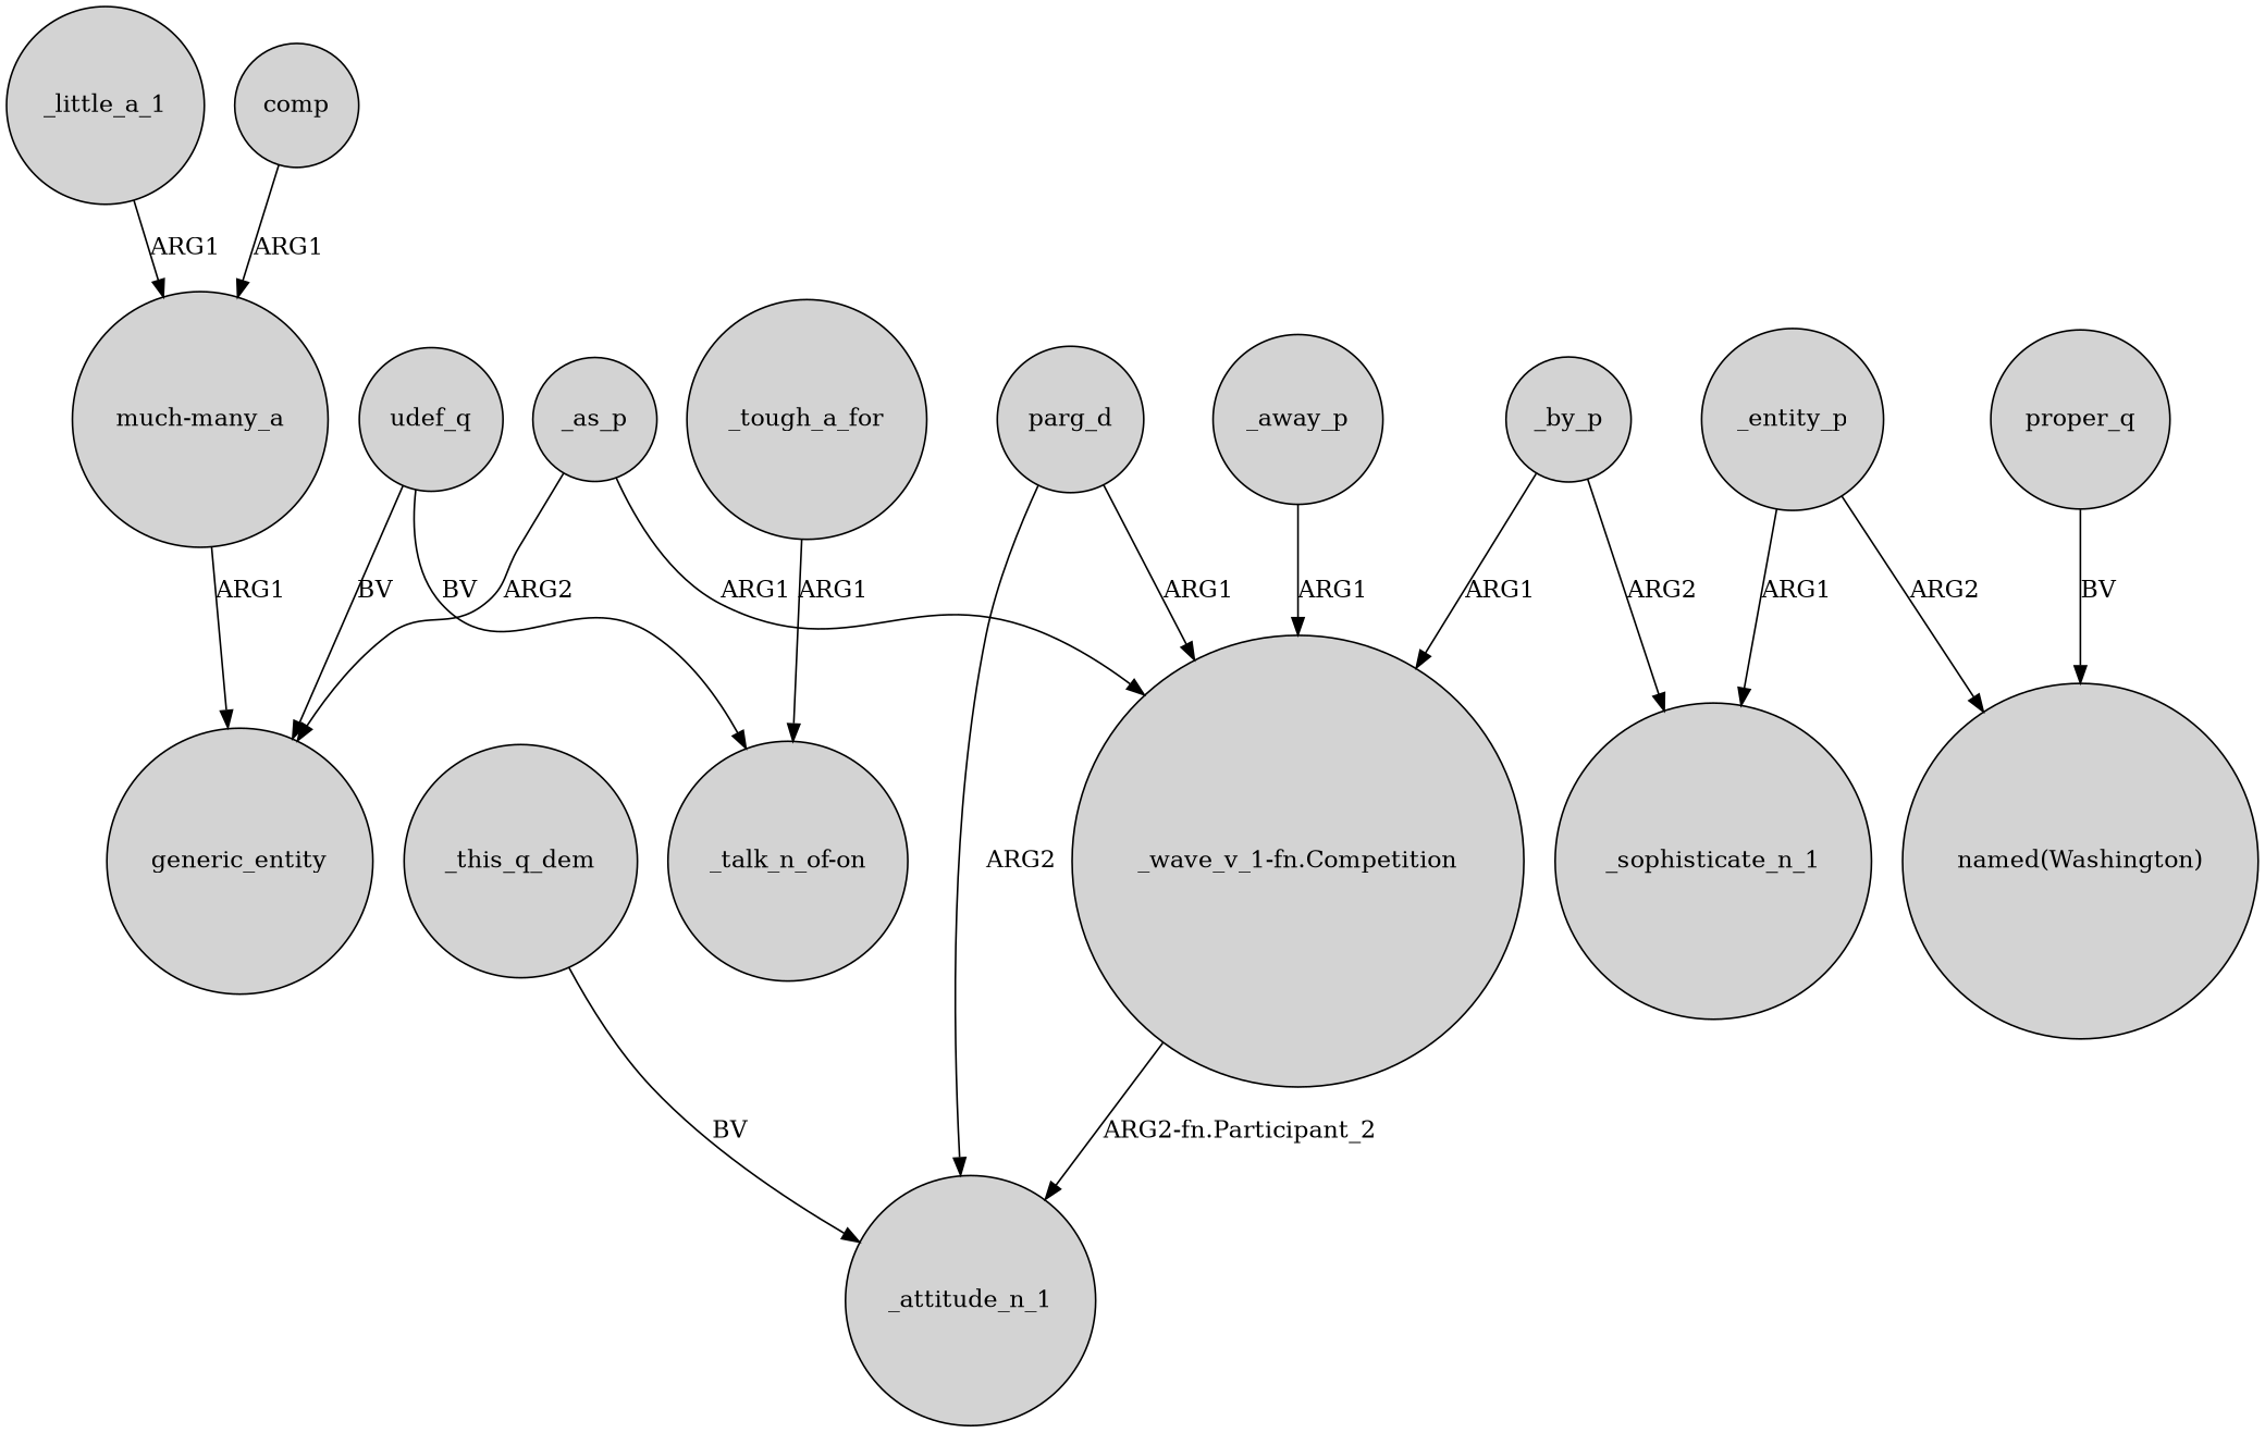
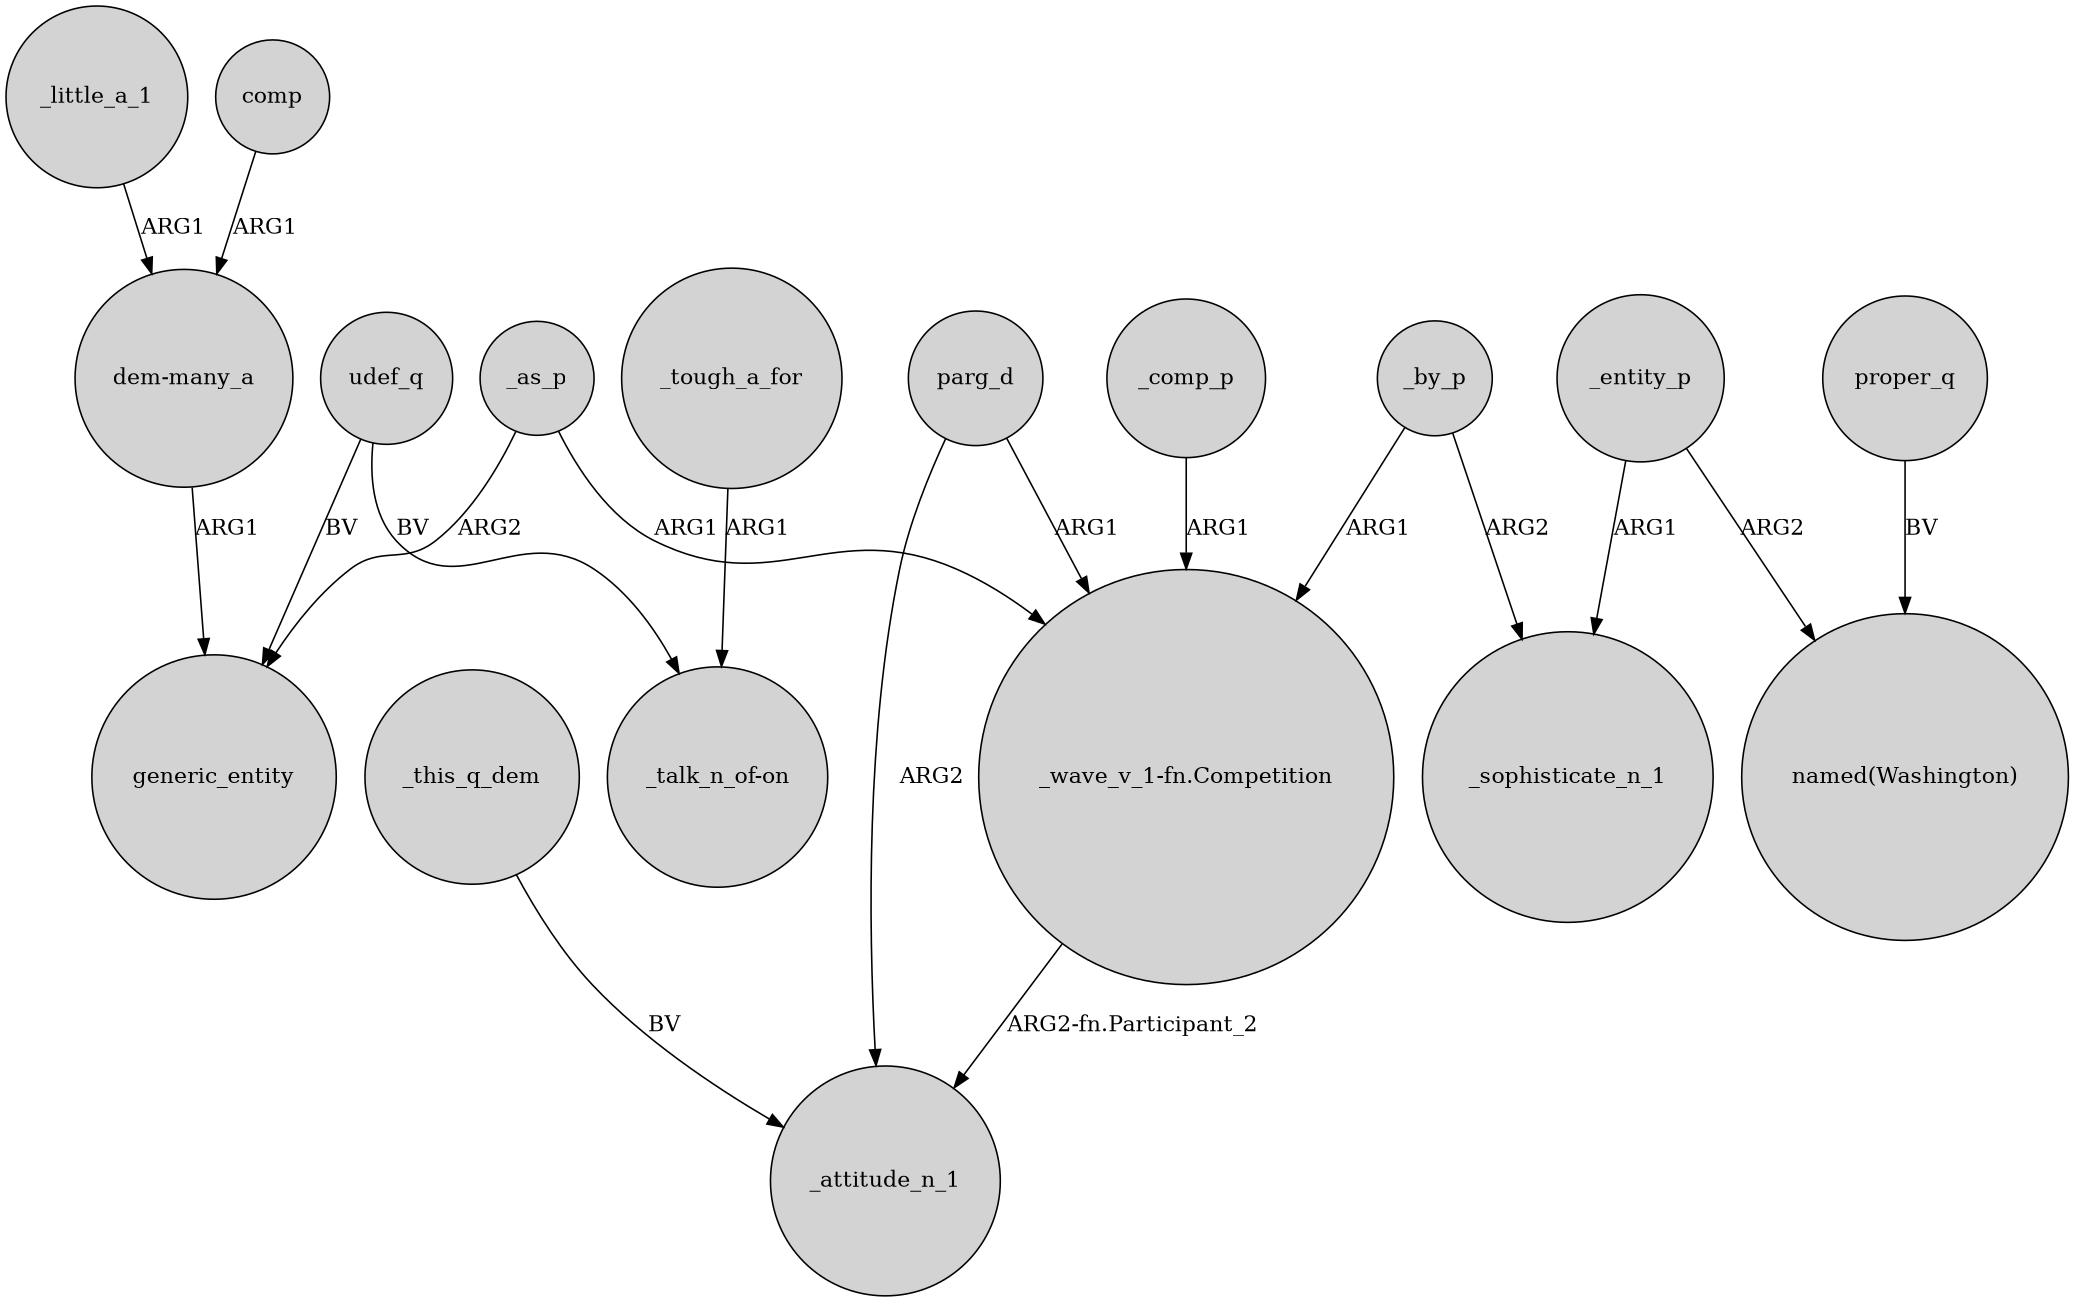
  digraph {
    node [shape=circle style=filled]
    _little_a_1
-   "much-many_a"
+   "much-many_a" [label="dem-many_a"]
    generic_entity
    _this_q_dem
    _attitude_n_1
    _by_p
    "_wave_v_1-fn.Competition"
    _sophisticate_n_1
    n9 [label=_entity_p]
    "named(Washington)"
    comp
    _as_p
    udef_q
    "_talk_n_of-on"
    _tough_a_for
-   _away_p
+   _away_p [label=_comp_p]
    proper_q
    parg_d
    _little_a_1 -> "much-many_a" [label=ARG1]
    "much-many_a" -> generic_entity [label=ARG1]
    _this_q_dem -> _attitude_n_1 [label=BV]
    _by_p -> "_wave_v_1-fn.Competition" [label=ARG1]
    _by_p -> _sophisticate_n_1 [label=ARG2]
    "_wave_v_1-fn.Competition" -> _attitude_n_1 [label="ARG2-fn.Participant_2"]
    n9 -> _sophisticate_n_1 [label=ARG1]
    n9 -> "named(Washington)" [label=ARG2]
    comp -> "much-many_a" [label=ARG1]
    _as_p -> generic_entity [label=ARG2]
    _as_p -> "_wave_v_1-fn.Competition" [label=ARG1]
    udef_q -> generic_entity [label=BV]
    udef_q -> "_talk_n_of-on" [label=BV]
    _tough_a_for -> "_talk_n_of-on" [label=ARG1]
    _away_p -> "_wave_v_1-fn.Competition" [label=ARG1]
    proper_q -> "named(Washington)" [label=BV]
    parg_d -> _attitude_n_1 [label=ARG2]
    parg_d -> "_wave_v_1-fn.Competition" [label=ARG1]
  }
